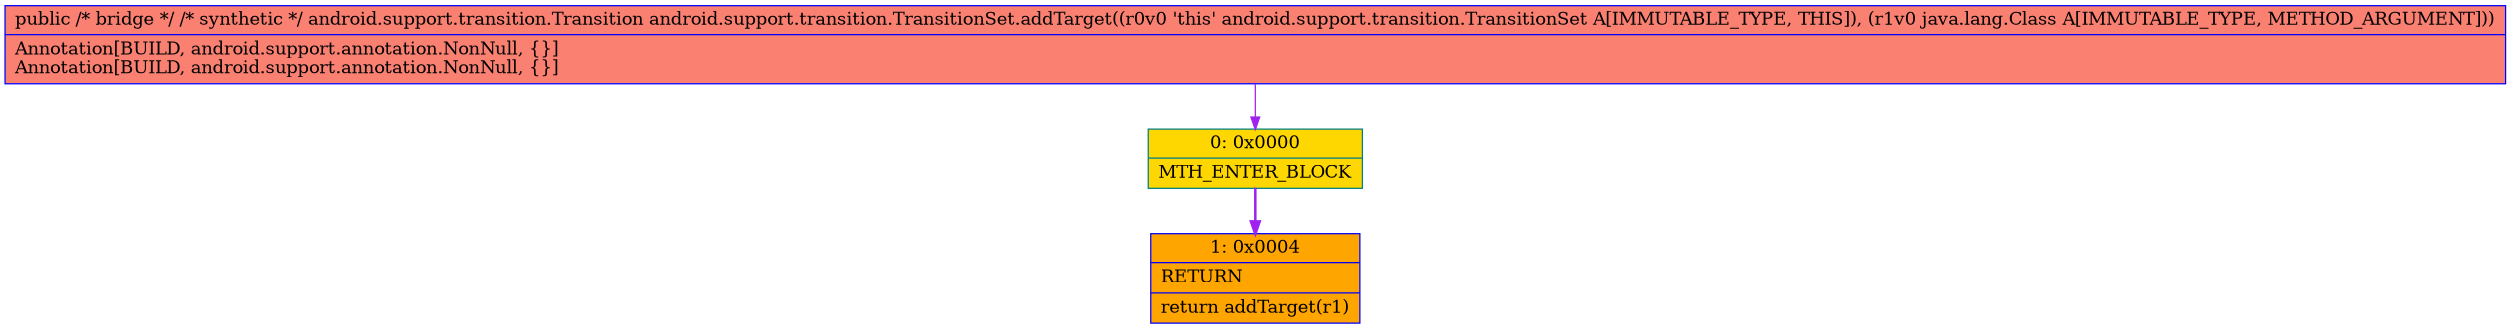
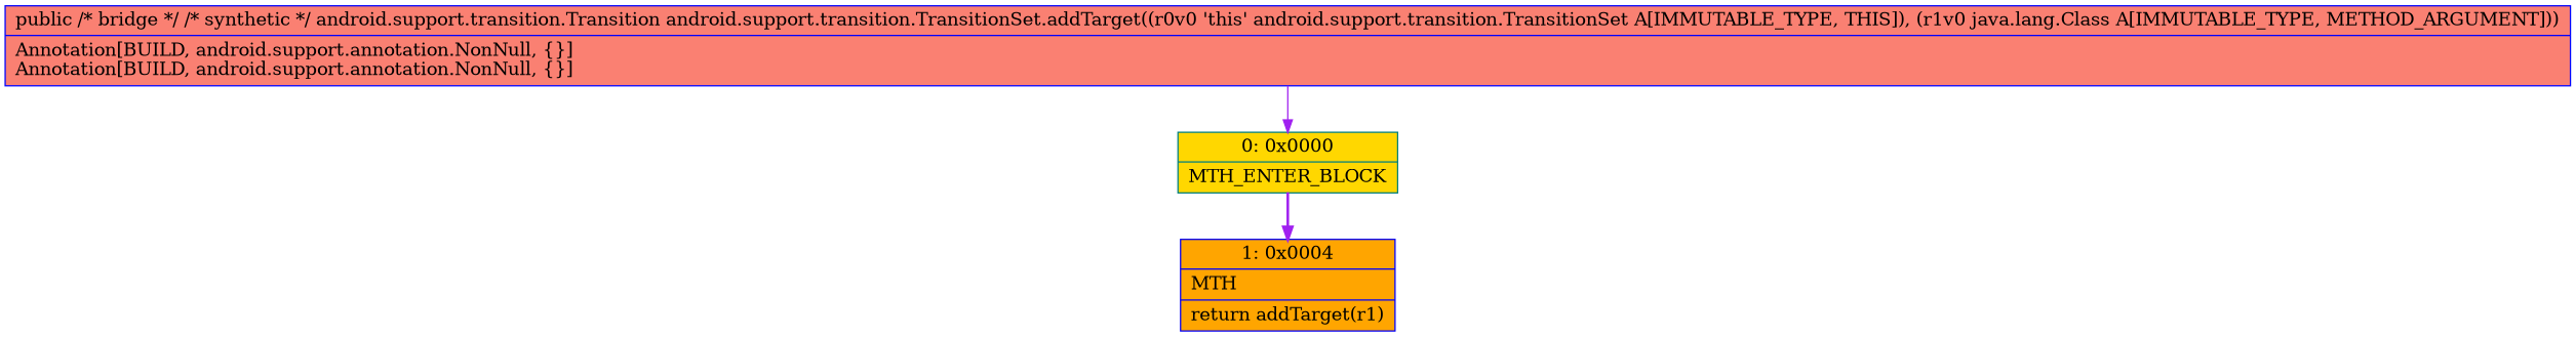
  digraph {
    node [shape=record style=filled color=blue]
    edge [color=purple]
    n1 [label="{0\:\ 0x0000|MTH_ENTER_BLOCK\l}" fillcolor=gold color=teal]
-   n2 [label="{1\:\ 0x0004|RETURN\l|return addTarget(r1)\l}" fillcolor=orange]
+   n2 [label="{1\:\ 0x0004|MTH\l|return addTarget(r1)\l}" fillcolor=orange]
    n3 [label="{public \/* bridge *\/ \/* synthetic *\/ android.support.transition.Transition android.support.transition.TransitionSet.addTarget((r0v0 'this' android.support.transition.TransitionSet A[IMMUTABLE_TYPE, THIS]), (r1v0 java.lang.Class A[IMMUTABLE_TYPE, METHOD_ARGUMENT]))  | Annotation[BUILD, android.support.annotation.NonNull, \{\}]\lAnnotation[BUILD, android.support.annotation.NonNull, \{\}]\l}" fillcolor=salmon]
    n1 -> n2 [style=bold]
    n3 -> n1 [style=solid]
  }
